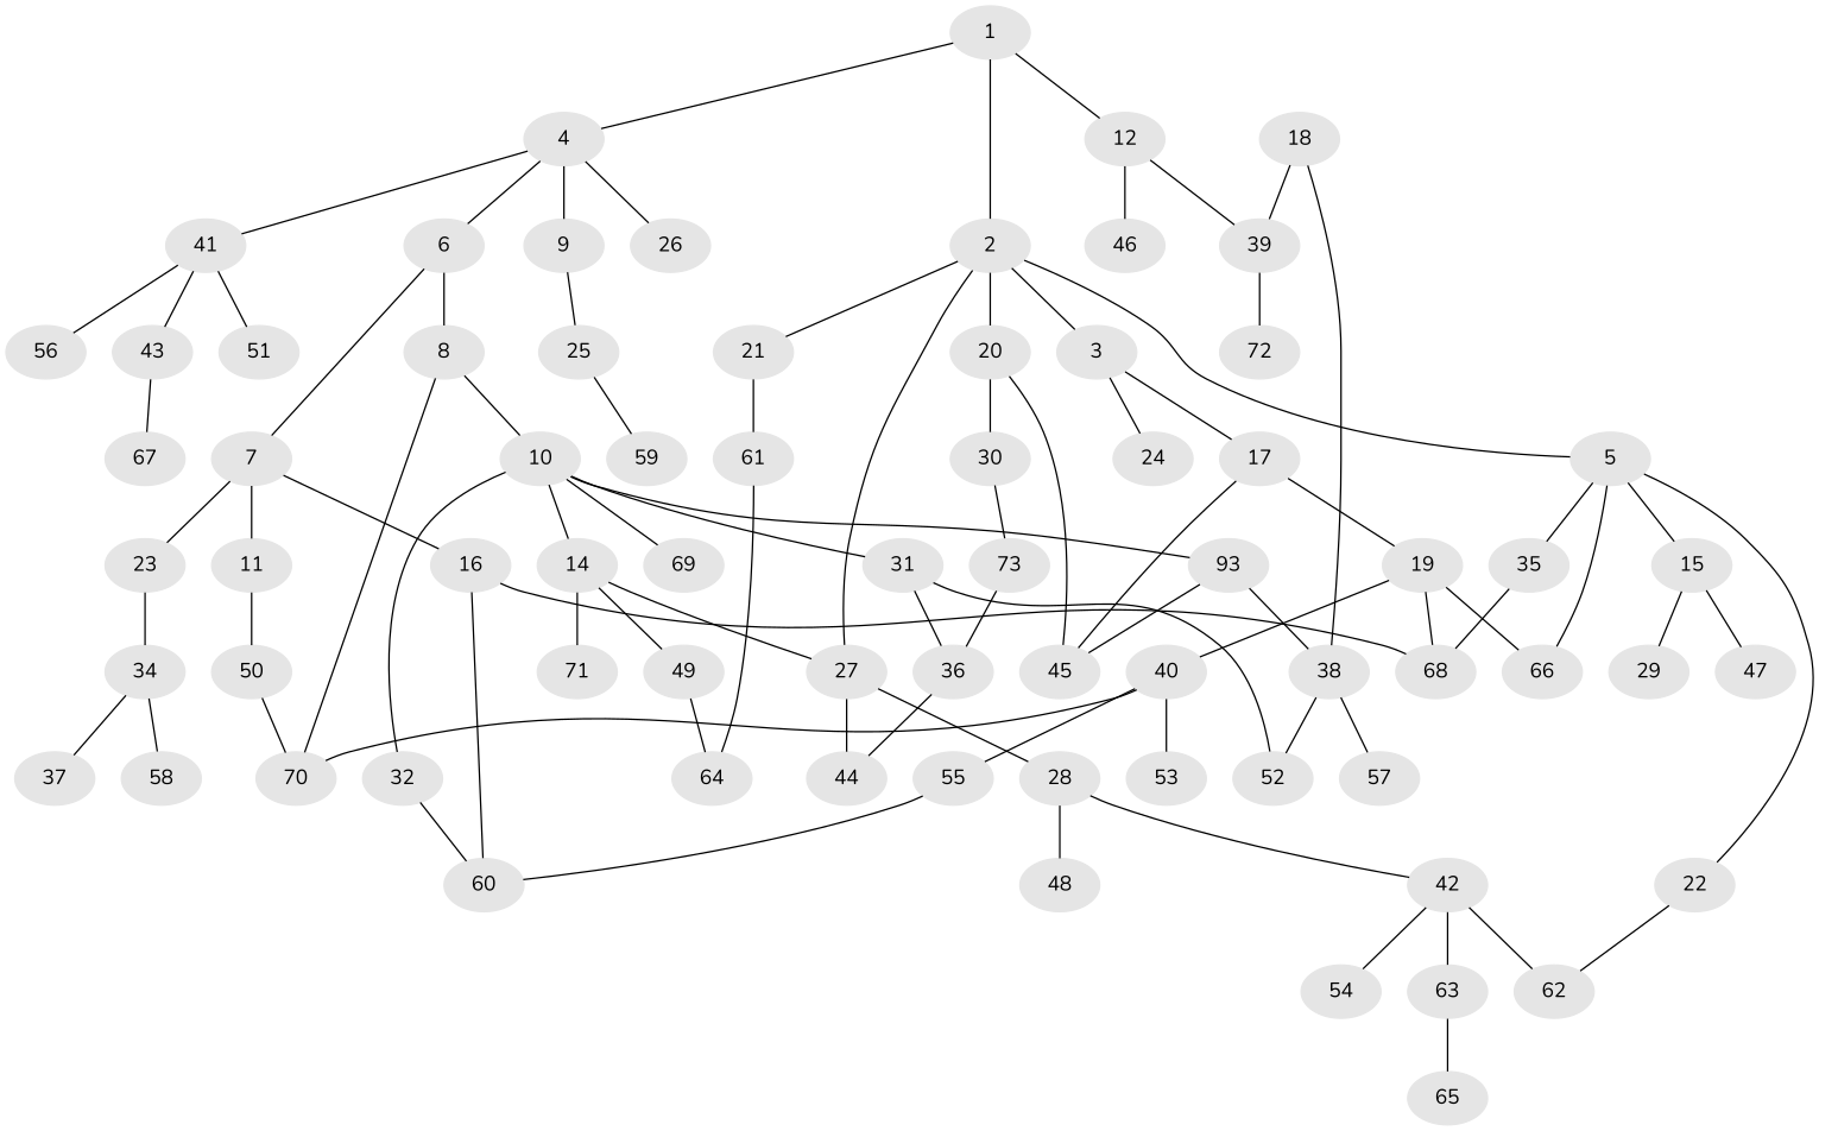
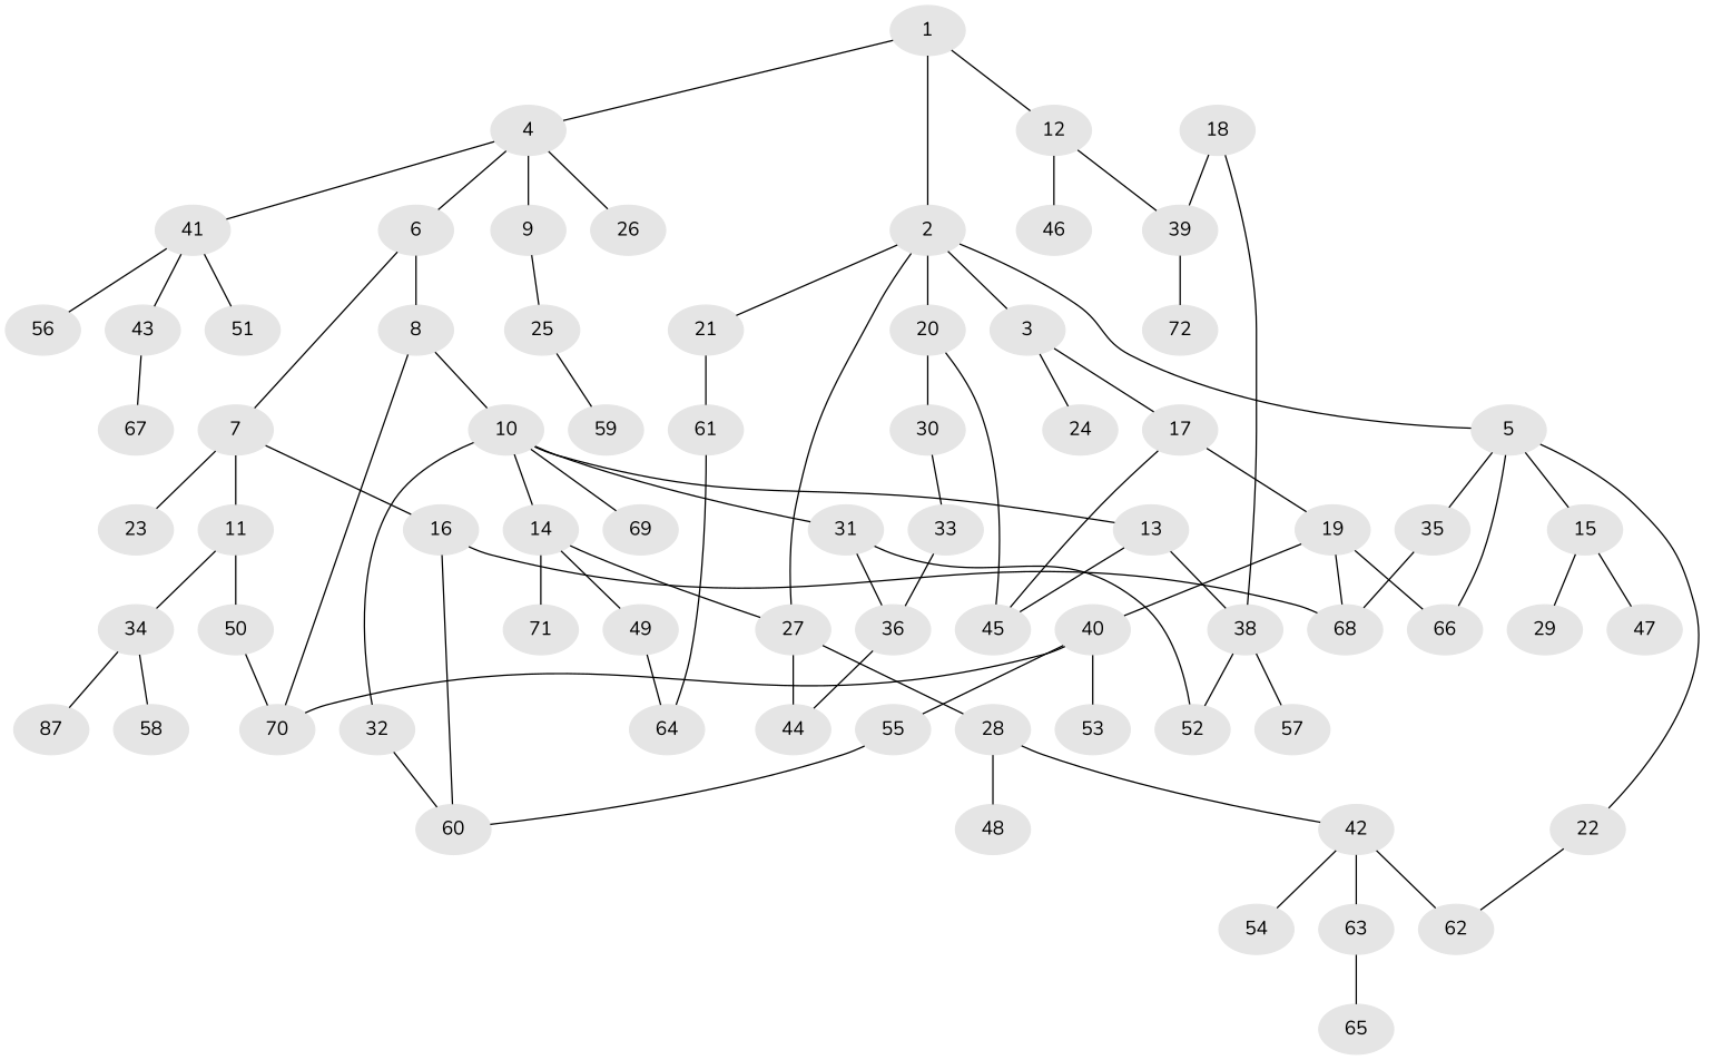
  graph {
    fontname=Nunito
    node [color=gray90 fontname=Nunito style=filled]
    edge [fontname=Nunito]
    1
    2
    4
    12
    3
    5
    20
    21
    27
    6
    9
    26
    41
    39
    46
    17
    24
    15
    22
    35
    66
    45
    30
    61
    28
    44
    19
    7
    8
    25
    43
    51
    56
    29
    47
    62
    68
    11
    16
    23
    10
    70
    50
    60
    34
-   13 [label=93]
+   13
    14
    31
    32
    69
    59
    38
    49
    71
    52
    36
    72
    18
    64
    40
    57
    53
    55
-   33 [label=73]
-   37
+   33
+   37 [label=87]
    58
    42
    48
    54
    63
    67
    65
    1 -- 2
    1 -- 4
    1 -- 12
    2 -- 3
    2 -- 5
    2 -- 20
    2 -- 21
    2 -- 27
    4 -- 6
    4 -- 9
    4 -- 26
    4 -- 41
    12 -- 39
    12 -- 46
    3 -- 17
    3 -- 24
    5 -- 15
    5 -- 22
    5 -- 35
    5 -- 66
    20 -- 45
    20 -- 30
    21 -- 61
    27 -- 28
    27 -- 44
    6 -- 7
    6 -- 8
    9 -- 25
    41 -- 43
    41 -- 51
    41 -- 56
    39 -- 72
    17 -- 45
    17 -- 19
    15 -- 29
    15 -- 47
    22 -- 62
    35 -- 68
    30 -- 33
    61 -- 64
    28 -- 42
    28 -- 48
    19 -- 66
    19 -- 68
    19 -- 40
    7 -- 11
    7 -- 16
    7 -- 23
    8 -- 10
    8 -- 70
    25 -- 59
    43 -- 67
    11 -- 50
    16 -- 68
    16 -- 60
-   23 -- 34
+   11 -- 34
    10 -- 13
    10 -- 14
    10 -- 31
    10 -- 32
    10 -- 69
    50 -- 70
    34 -- 37
    34 -- 58
    13 -- 45
    13 -- 38
    14 -- 27
    14 -- 49
    14 -- 71
    31 -- 52
    31 -- 36
    32 -- 60
    38 -- 52
    38 -- 57
    49 -- 64
    36 -- 44
    18 -- 39
    18 -- 38
    40 -- 70
    40 -- 53
    40 -- 55
    55 -- 60
    33 -- 36
    42 -- 62
    42 -- 54
    42 -- 63
    63 -- 65
  }
